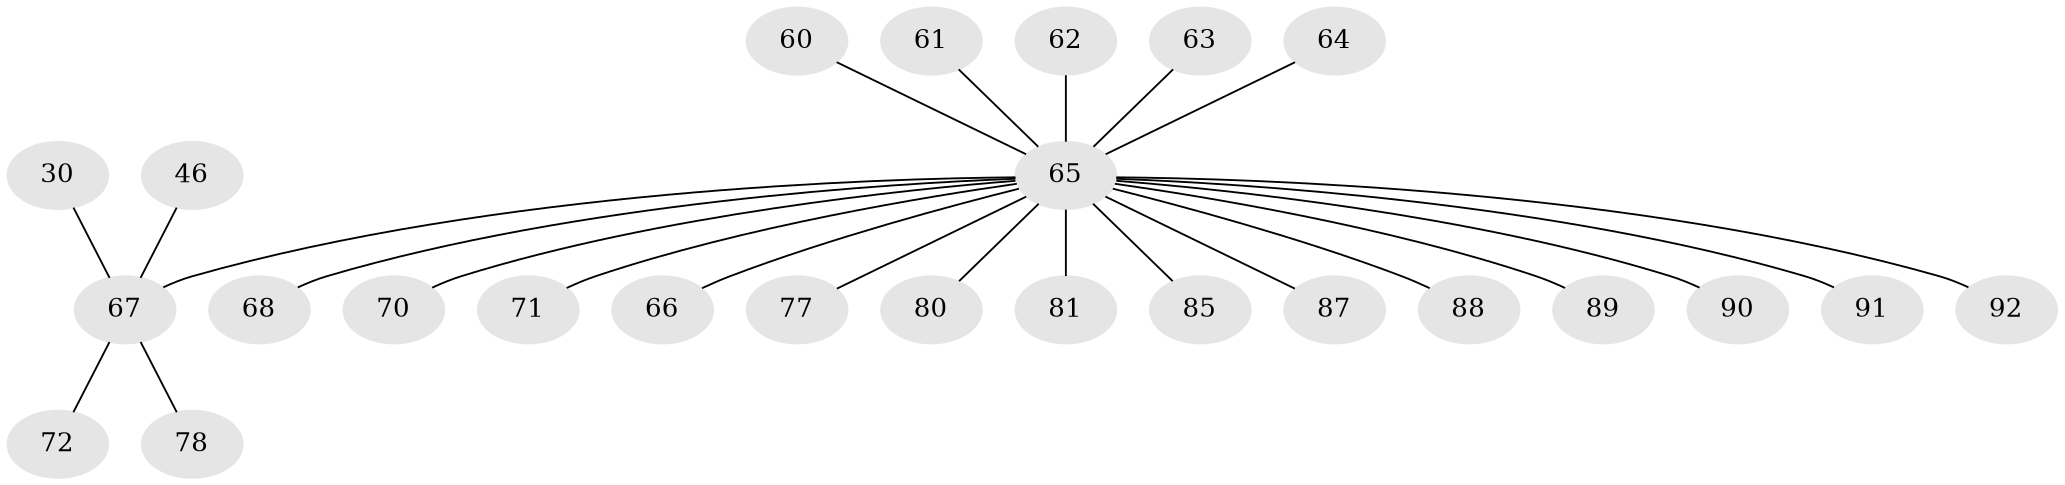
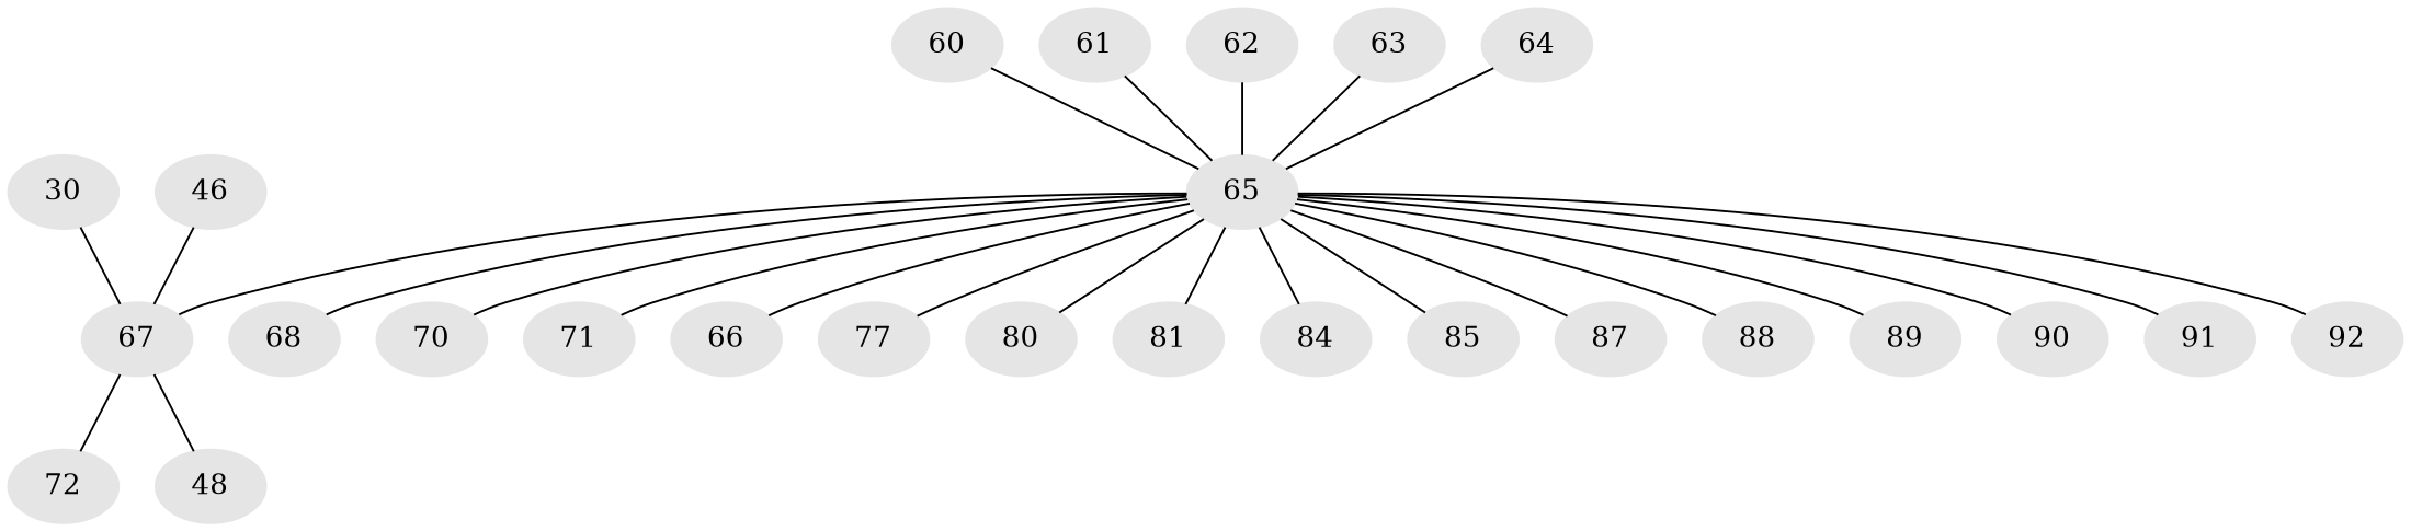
  graph {
    node [color=gray90 style=filled]
    67 [super="+16"]
    72
-   78
+   78 [label=48]
    30
    46
    65 [super="+2+1+9+27+32+7+33+43+53+11+13+18+19+22+24+25+26+28+29+31+34+37+38+40+42+45+48+49+50+51+52+56+57+58"]
    68
    70
    71
    n10 [label=66]
    77
    80
    81
+   84 [super="+83"]
    85
    87
    88
    89 [super="+54+69+73+74+75+79"]
    90
    91
    92 [super="+36+55+86"]
    60
    61
    62
    63
    64
    67 -- 72
    67 -- 78
    30 -- 67
    46 -- 67
    65 -- 67 [weight=2]
    65 -- 68
    65 -- 70
    65 -- 71
    65 -- n10
    65 -- 77
    65 -- 80
    65 -- 81
+   65 -- 84
    65 -- 85
    65 -- 87
    65 -- 88
    65 -- 89
    65 -- 90
    65 -- 91 [weight=2]
    65 -- 92
    60 -- 65
    61 -- 65
    62 -- 65
    63 -- 65
    64 -- 65
  }
